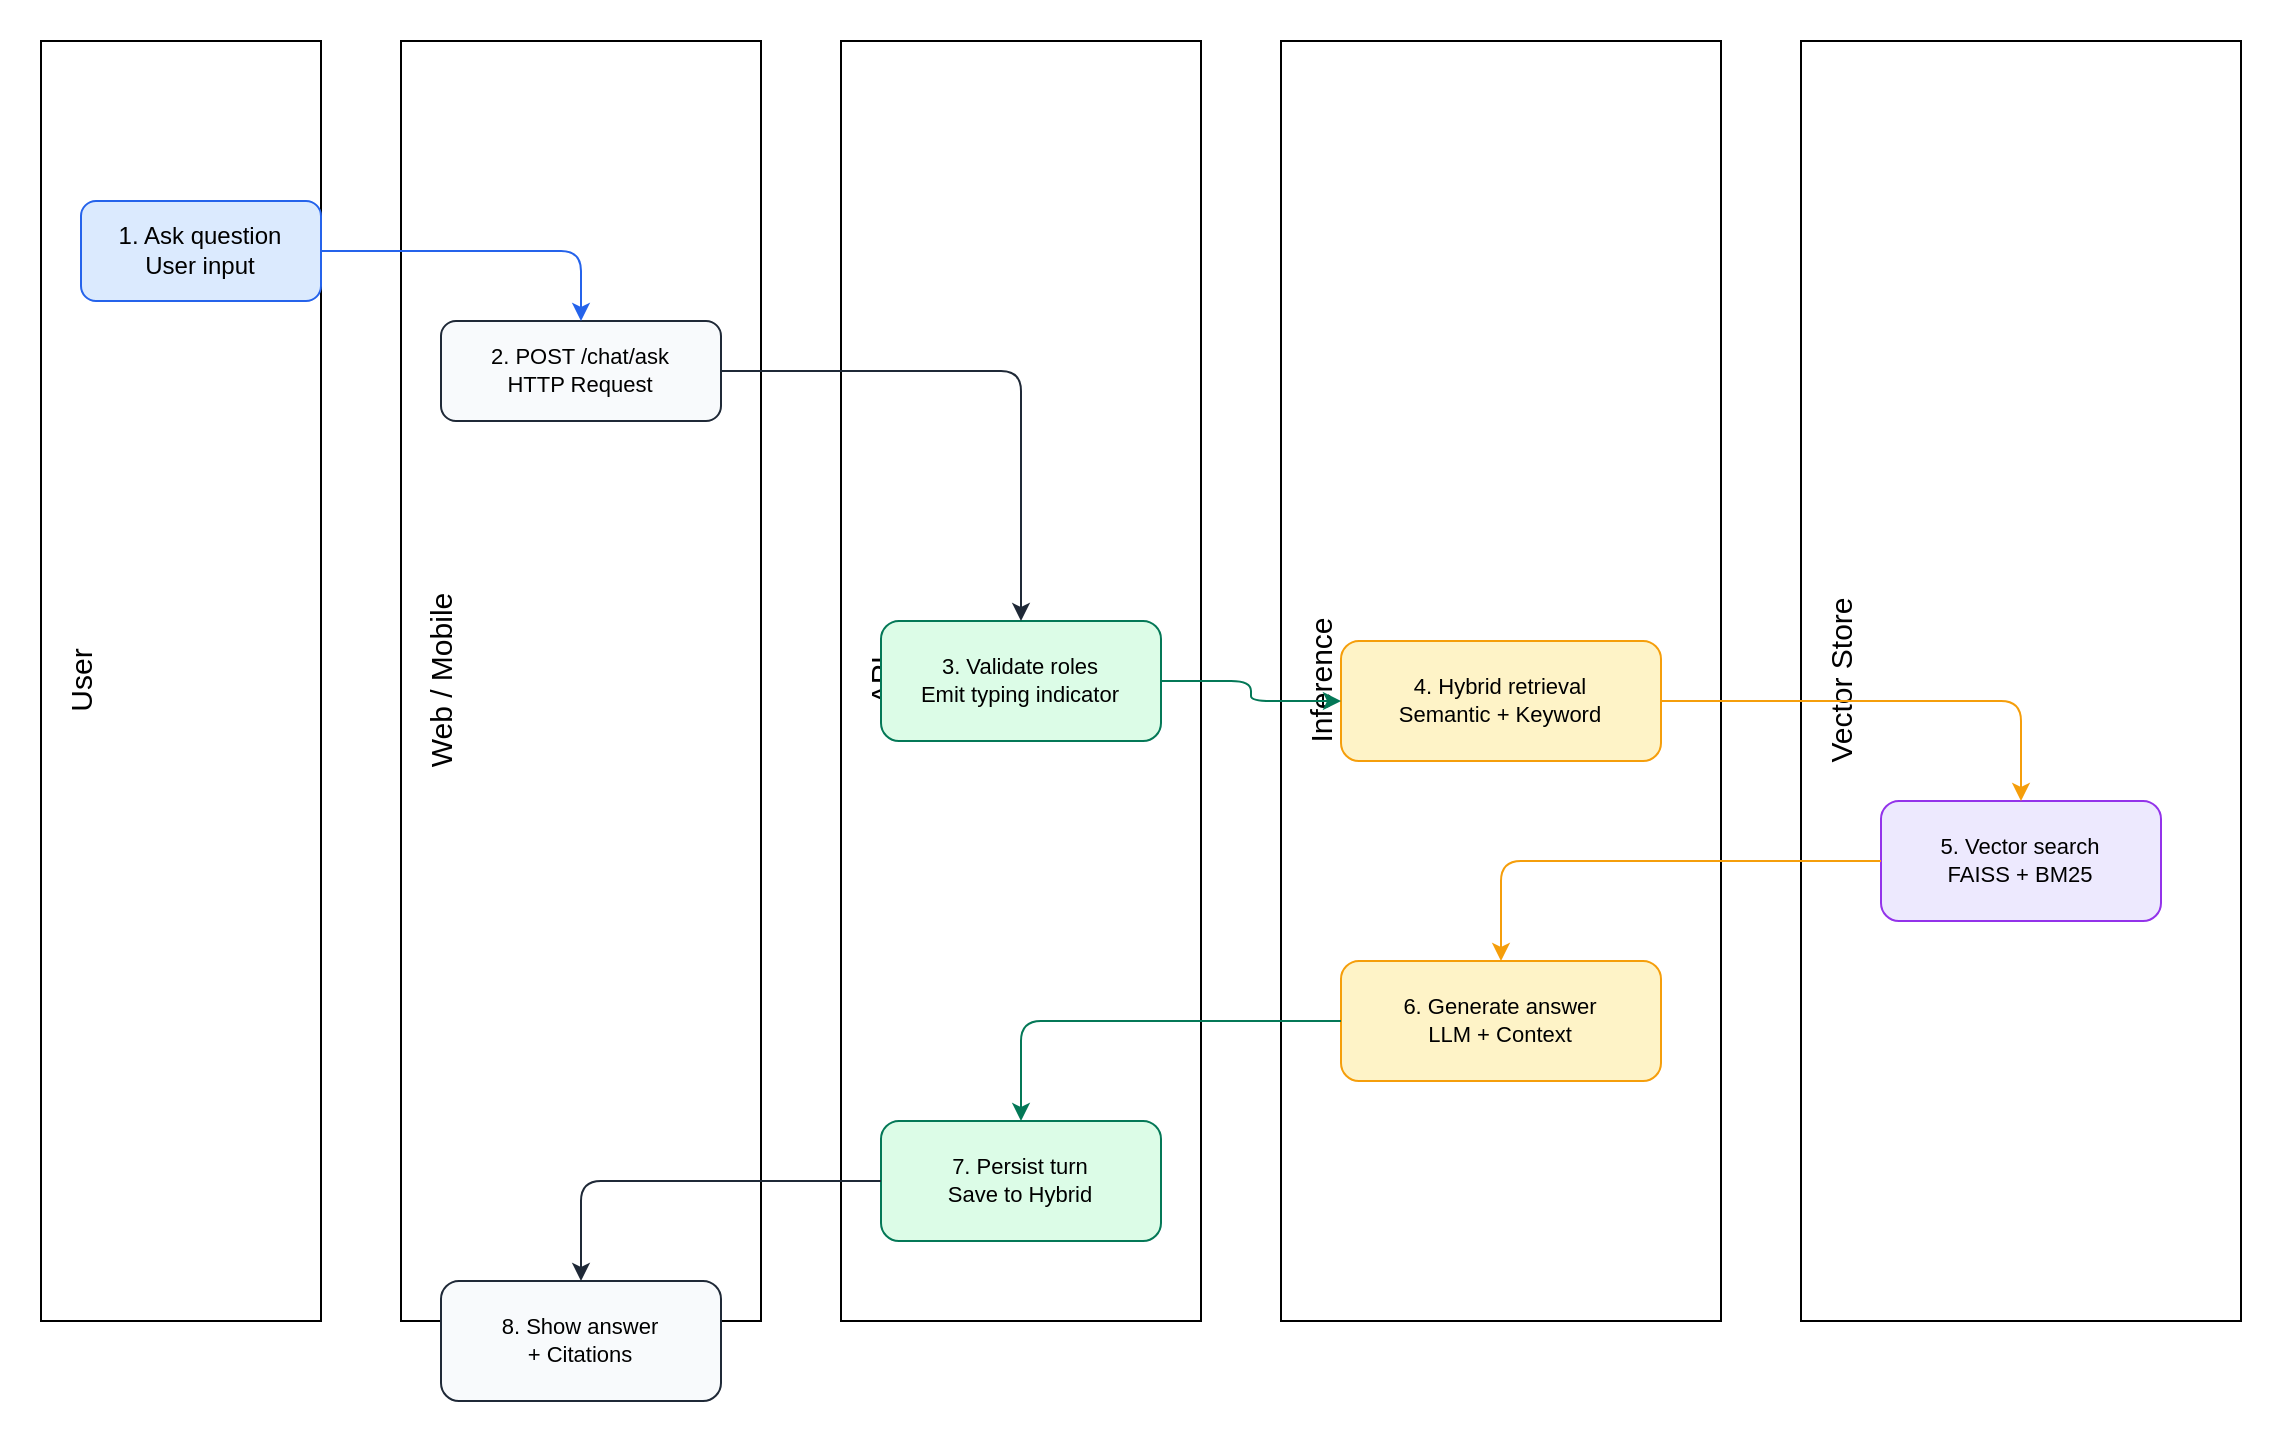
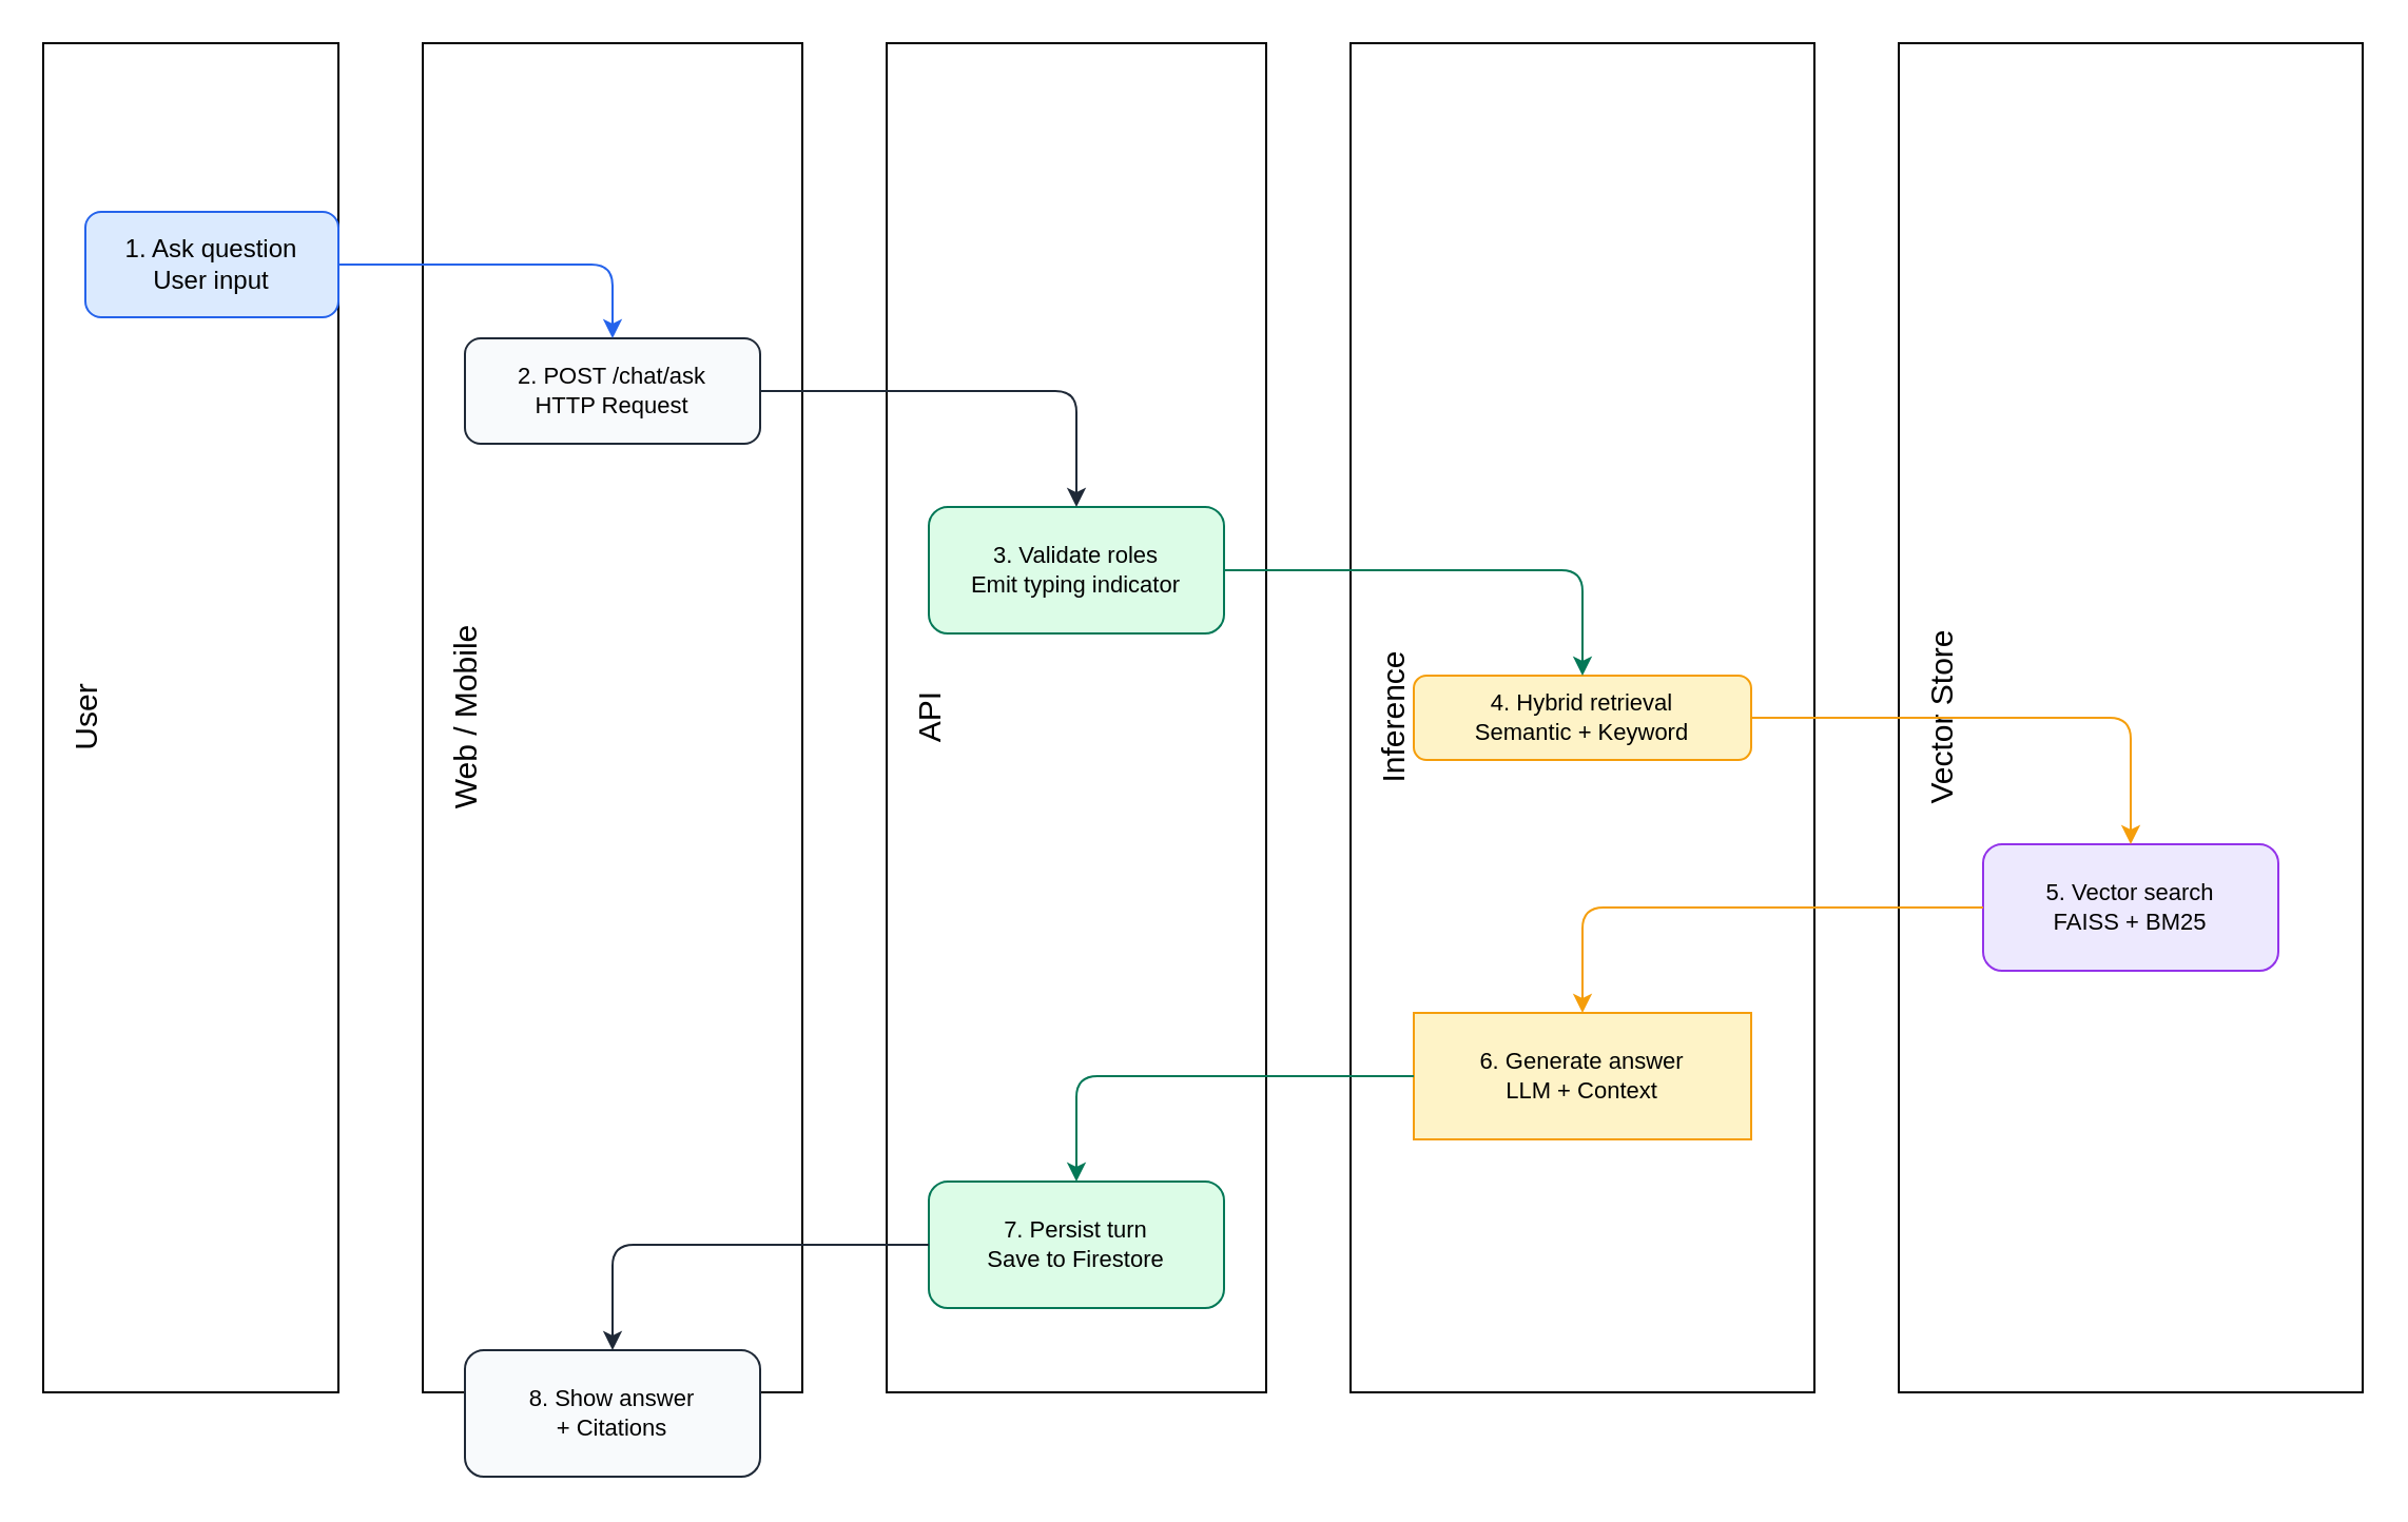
  <mxCell id="0" />
  <mxCell id="1" parent="0" />
  <mxCell id="2" value="User" style="shape=swimlane;swimlaneLine=0;whiteSpace=wrap;html=1;horizontal=0;startSize=40;fontSize=15;" vertex="1" parent="1"><mxGeometry x="20" y="20" width="140" height="640" as="geometry" /></mxCell>
  <mxCell id="3" value="Web / Mobile" style="shape=swimlane;swimlaneLine=0;whiteSpace=wrap;html=1;horizontal=0;startSize=40;fontSize=15;" vertex="1" parent="1"><mxGeometry x="200" y="20" width="180" height="640" as="geometry" /></mxCell>
  <mxCell id="4" value="API" style="shape=swimlane;swimlaneLine=0;whiteSpace=wrap;html=1;horizontal=0;startSize=40;fontSize=15;" vertex="1" parent="1"><mxGeometry x="420" y="20" width="180" height="640" as="geometry" /></mxCell>
  <mxCell id="5" value="Inference" style="shape=swimlane;swimlaneLine=0;whiteSpace=wrap;html=1;horizontal=0;startSize=40;fontSize=15;" vertex="1" parent="1"><mxGeometry x="640" y="20" width="220" height="640" as="geometry" /></mxCell>
  <mxCell id="6" value="Vector Store" style="shape=swimlane;swimlaneLine=0;whiteSpace=wrap;html=1;horizontal=0;startSize=40;fontSize=15;" vertex="1" parent="1"><mxGeometry x="900" y="20" width="220" height="640" as="geometry" /></mxCell>
  <mxCell id="7" value="1. Ask question&#10;User input" style="rounded=1;whiteSpace=wrap;html=1;strokeColor=#2563eb;fillColor=#dbeafe;fontSize=12;align=center;" vertex="1" parent="2"><mxGeometry x="20" y="80" width="120" height="50" as="geometry" /></mxCell>
  <mxCell id="8" value="2. POST /chat/ask&#10;HTTP Request" style="rounded=1;whiteSpace=wrap;html=1;strokeColor=#1f2937;fillColor=#f8fafc;fontSize=11;align=center;" vertex="1" parent="3"><mxGeometry x="20" y="140" width="140" height="50" as="geometry" /></mxCell>
- <mxCell id="9" value="3. Validate roles&#10;Emit typing indicator" style="rounded=1;whiteSpace=wrap;html=1;strokeColor=#047857;fillColor=#dcfce7;fontSize=11;align=center;" vertex="1" parent="4"><mxGeometry x="20" y="290" width="140" height="60" as="geometry" /></mxCell>
- <mxCell id="10" value="4. Hybrid retrieval&#10;Semantic + Keyword" style="rounded=1;whiteSpace=wrap;html=1;strokeColor=#f59e0b;fillColor=#fef3c7;fontSize=11;align=center;" vertex="1" parent="5"><mxGeometry x="30" y="300" width="160" height="60" as="geometry" /></mxCell>
+ <mxCell id="9" value="3. Validate roles&#10;Emit typing indicator" style="rounded=1;whiteSpace=wrap;html=1;strokeColor=#047857;fillColor=#dcfce7;fontSize=11;align=center;" vertex="1" parent="4"><mxGeometry x="20" y="220" width="140" height="60" as="geometry" /></mxCell>
+ <mxCell id="10" value="4. Hybrid retrieval&#10;Semantic + Keyword" style="rounded=1;whiteSpace=wrap;html=1;strokeColor=#f59e0b;fillColor=#fef3c7;fontSize=11;align=center;" vertex="1" parent="5"><mxGeometry x="30" y="300" width="160" height="40" as="geometry" /></mxCell>
  <mxCell id="11" value="5. Vector search&#10;FAISS + BM25" style="rounded=1;whiteSpace=wrap;html=1;strokeColor=#9333ea;fillColor=#ede9fe;fontSize=11;align=center;" vertex="1" parent="6"><mxGeometry x="40" y="380" width="140" height="60" as="geometry" /></mxCell>
- <mxCell id="12" value="6. Generate answer&#10;LLM + Context" style="rounded=1;whiteSpace=wrap;html=1;strokeColor=#f59e0b;fillColor=#fef3c7;fontSize=11;align=center;" vertex="1" parent="5"><mxGeometry x="30" y="460" width="160" height="60" as="geometry" /></mxCell>
- <mxCell id="13" value="7. Persist turn&#10;Save to Hybrid" style="rounded=1;whiteSpace=wrap;html=1;strokeColor=#047857;fillColor=#dcfce7;fontSize=11;align=center;" vertex="1" parent="4"><mxGeometry x="20" y="540" width="140" height="60" as="geometry" /></mxCell>
+ <mxCell id="12" value="6. Generate answer&#10;LLM + Context" style="whiteSpace=wrap;html=1;strokeColor=#f59e0b;fillColor=#fef3c7;fontSize=11;align=center;rounded=0;" vertex="1" parent="5"><mxGeometry x="30" y="460" width="160" height="60" as="geometry" /></mxCell>
+ <mxCell id="13" value="7. Persist turn&#10;Save to Firestore" style="rounded=1;whiteSpace=wrap;html=1;strokeColor=#047857;fillColor=#dcfce7;fontSize=11;align=center;" vertex="1" parent="4"><mxGeometry x="20" y="540" width="140" height="60" as="geometry" /></mxCell>
  <mxCell id="14" value="8. Show answer&#10;+ Citations" style="rounded=1;whiteSpace=wrap;html=1;strokeColor=#1f2937;fillColor=#f8fafc;fontSize=11;align=center;" vertex="1" parent="3"><mxGeometry x="20" y="620" width="140" height="60" as="geometry" /></mxCell>
  <mxCell id="15" style="edgeStyle=orthogonalEdgeStyle;strokeColor=#2563eb;" edge="1" source="7" target="8" parent="1"><mxGeometry relative="1" as="geometry" /></mxCell>
  <mxCell id="16" style="edgeStyle=orthogonalEdgeStyle;strokeColor=#1f2937;" edge="1" source="8" target="9" parent="1"><mxGeometry relative="1" as="geometry" /></mxCell>
  <mxCell id="17" style="edgeStyle=orthogonalEdgeStyle;strokeColor=#047857;" edge="1" source="9" target="10" parent="1"><mxGeometry relative="1" as="geometry" /></mxCell>
  <mxCell id="18" style="edgeStyle=orthogonalEdgeStyle;strokeColor=#f59e0b;" edge="1" source="10" target="11" parent="1"><mxGeometry relative="1" as="geometry" /></mxCell>
  <mxCell id="19" style="edgeStyle=orthogonalEdgeStyle;strokeColor=#f59e0b;" edge="1" source="11" target="12" parent="1"><mxGeometry relative="1" as="geometry" /></mxCell>
  <mxCell id="20" style="edgeStyle=orthogonalEdgeStyle;strokeColor=#047857;" edge="1" source="12" target="13" parent="1"><mxGeometry relative="1" as="geometry" /></mxCell>
  <mxCell id="21" style="edgeStyle=orthogonalEdgeStyle;strokeColor=#1f2937;" edge="1" source="13" target="14" parent="1"><mxGeometry relative="1" as="geometry" /></mxCell>
